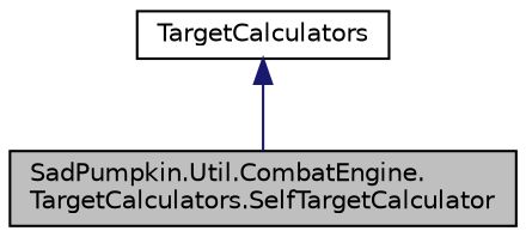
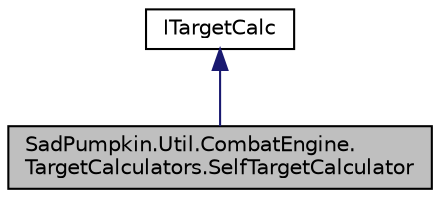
  digraph {
    node [color=black fontname=Helvetica fontsize=10 shape=record style=filled]
    n1 [fillcolor=grey75 fontcolor=black height=0.2 label="SadPumpkin.Util.CombatEngine.\lTargetCalculators.SelfTargetCalculator" width=0.4]
-   n2 [fillcolor=white height=0.2 label=TargetCalculators width=0.4]
+   n2 [fillcolor=white height=0.2 label=ITargetCalc width=0.4]
    n2 -> n1 [color=midnightblue dir=back fontname=Helvetica fontsize=10 labelfontname=Helvetica labelfontsize=10 style=solid]
  }
